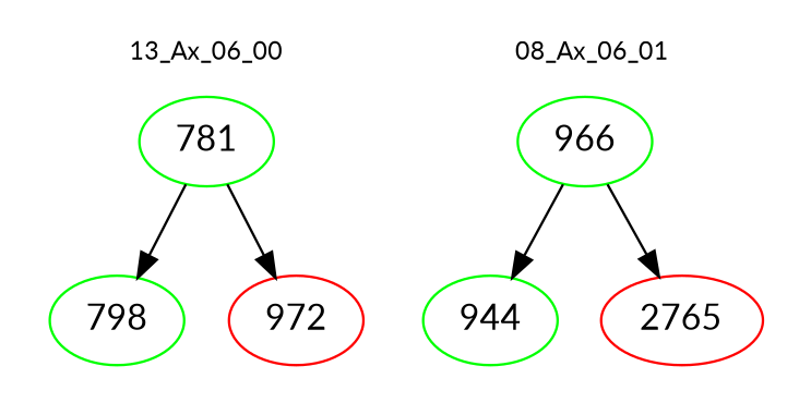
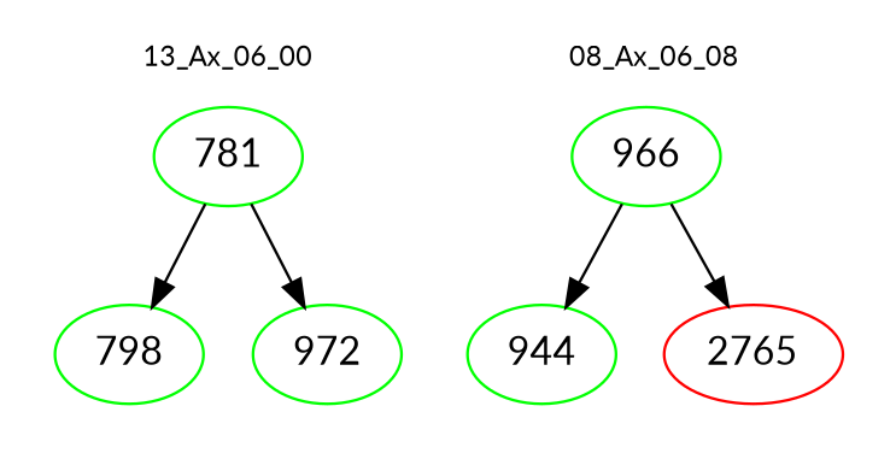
  digraph {
    fontname=Lato
    node [color=green fontname=Lato]
    edge [color=black fontname=Lato]
    n1 [label=781]
    n2 [label=798]
-   n3 [color=red label=972]
+   n3 [label=972]
    n4 [label=966]
    n5 [label=944]
    n6 [color=red label=2765]
    subgraph cluster_1 {
      color=white
      fontsize=10
      label="13_Ax_06_00"
      n1
      n2
      n3
    }
    subgraph cluster_2 {
      color=white
      fontsize=10
-     label="08_Ax_06_01"
+     label="08_Ax_06_08"
      n4
      n5
      n6
    }
    n1 -> n2
    n1 -> n3
    n4 -> n5
    n4 -> n6
  }
